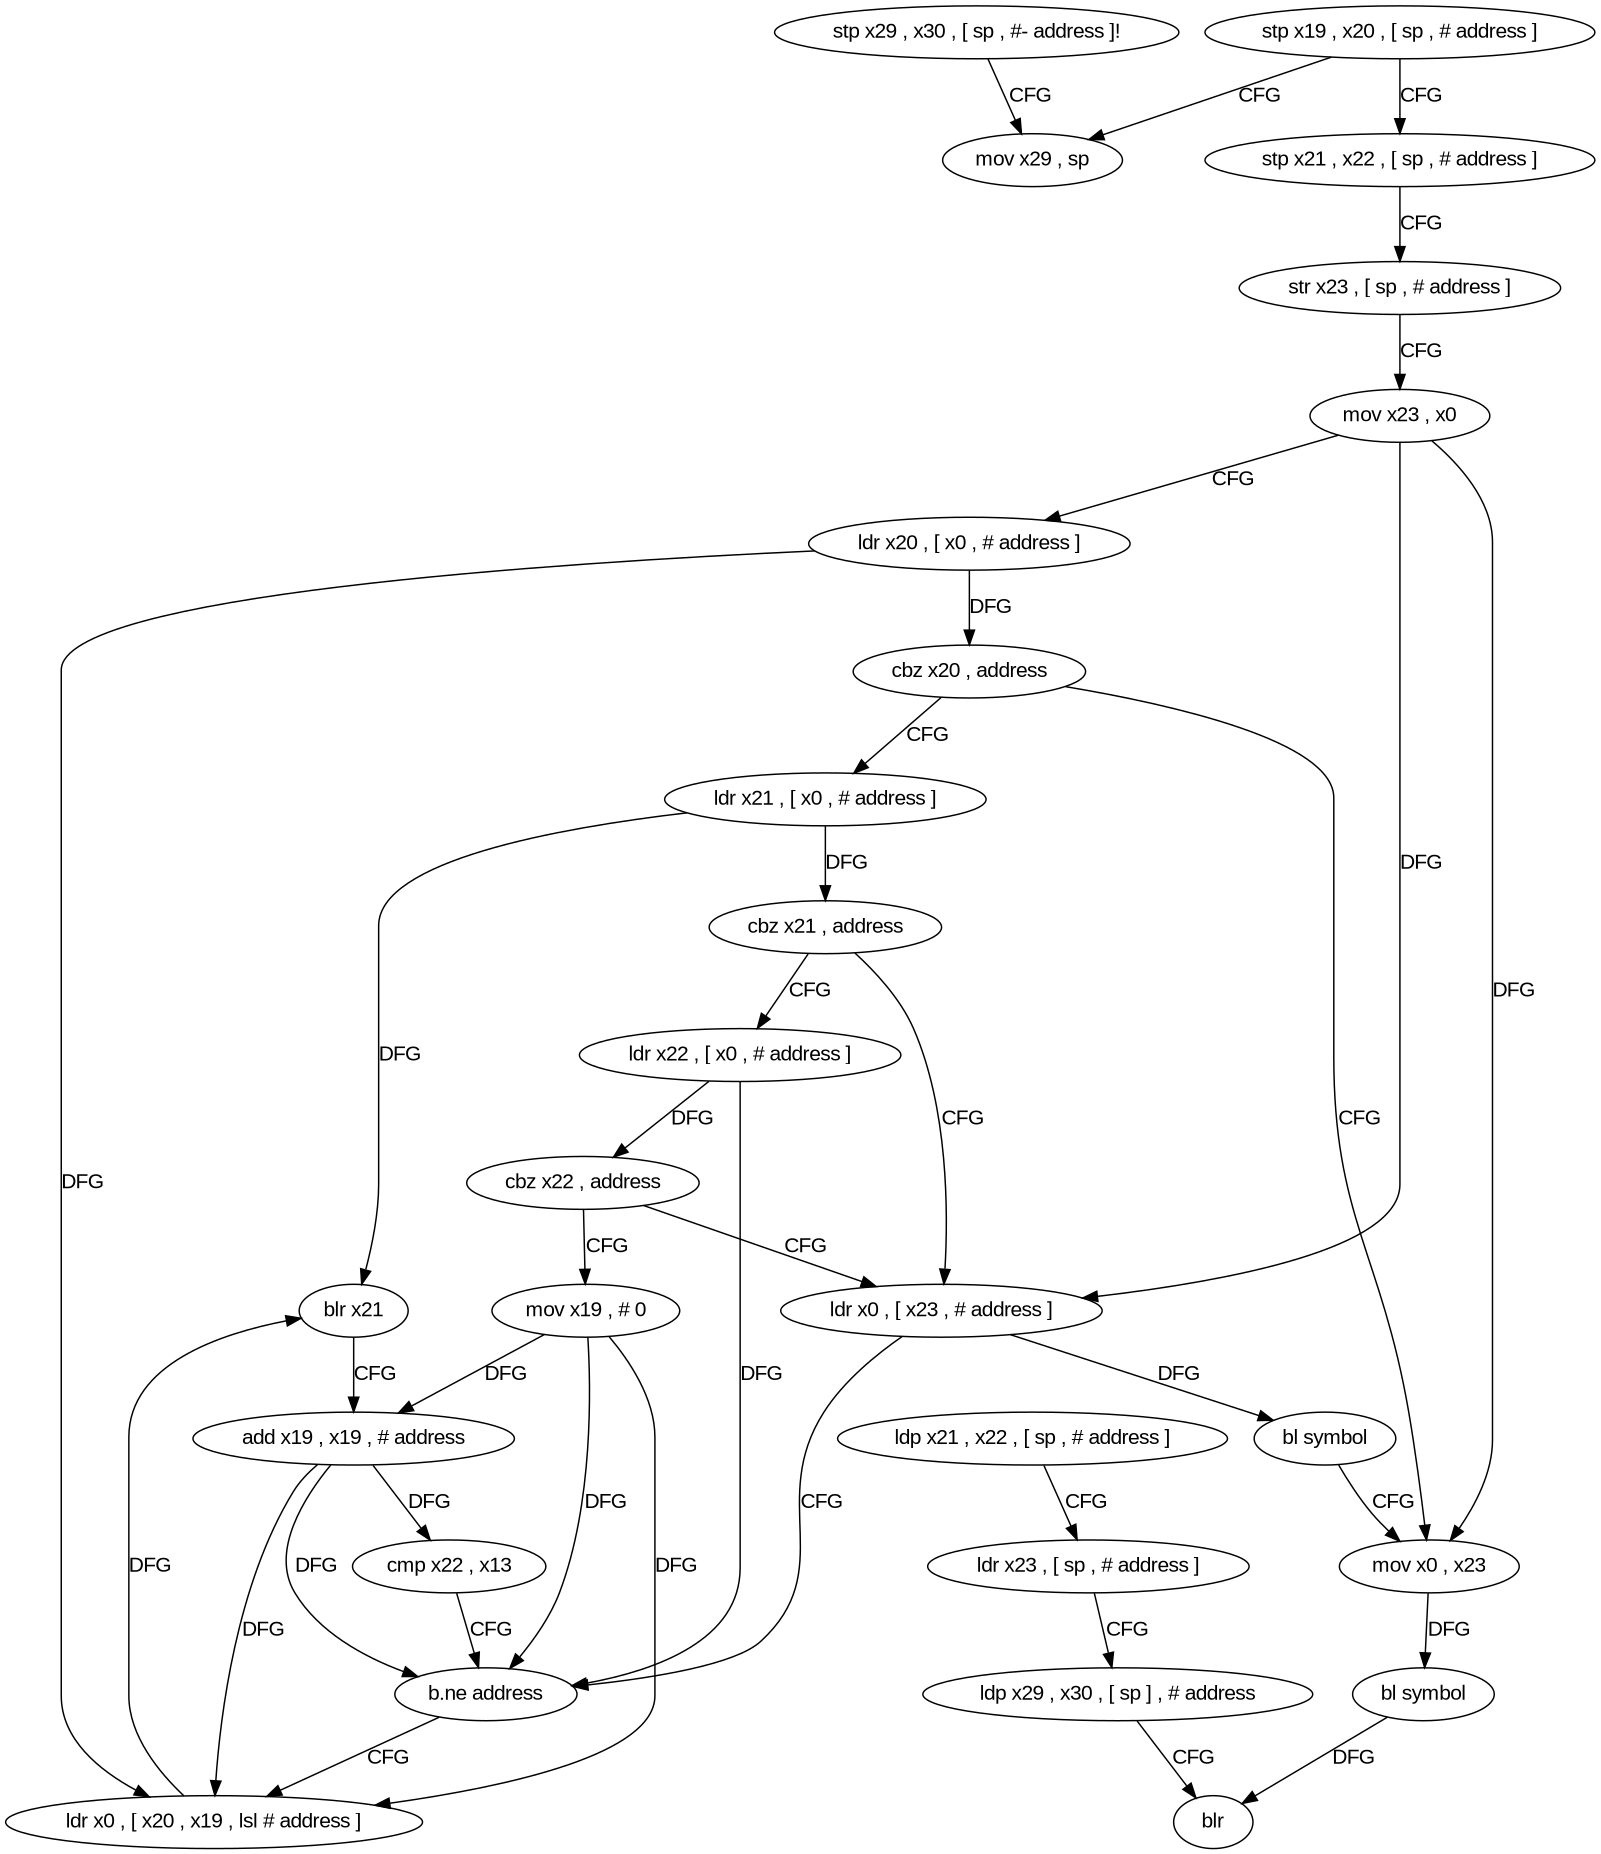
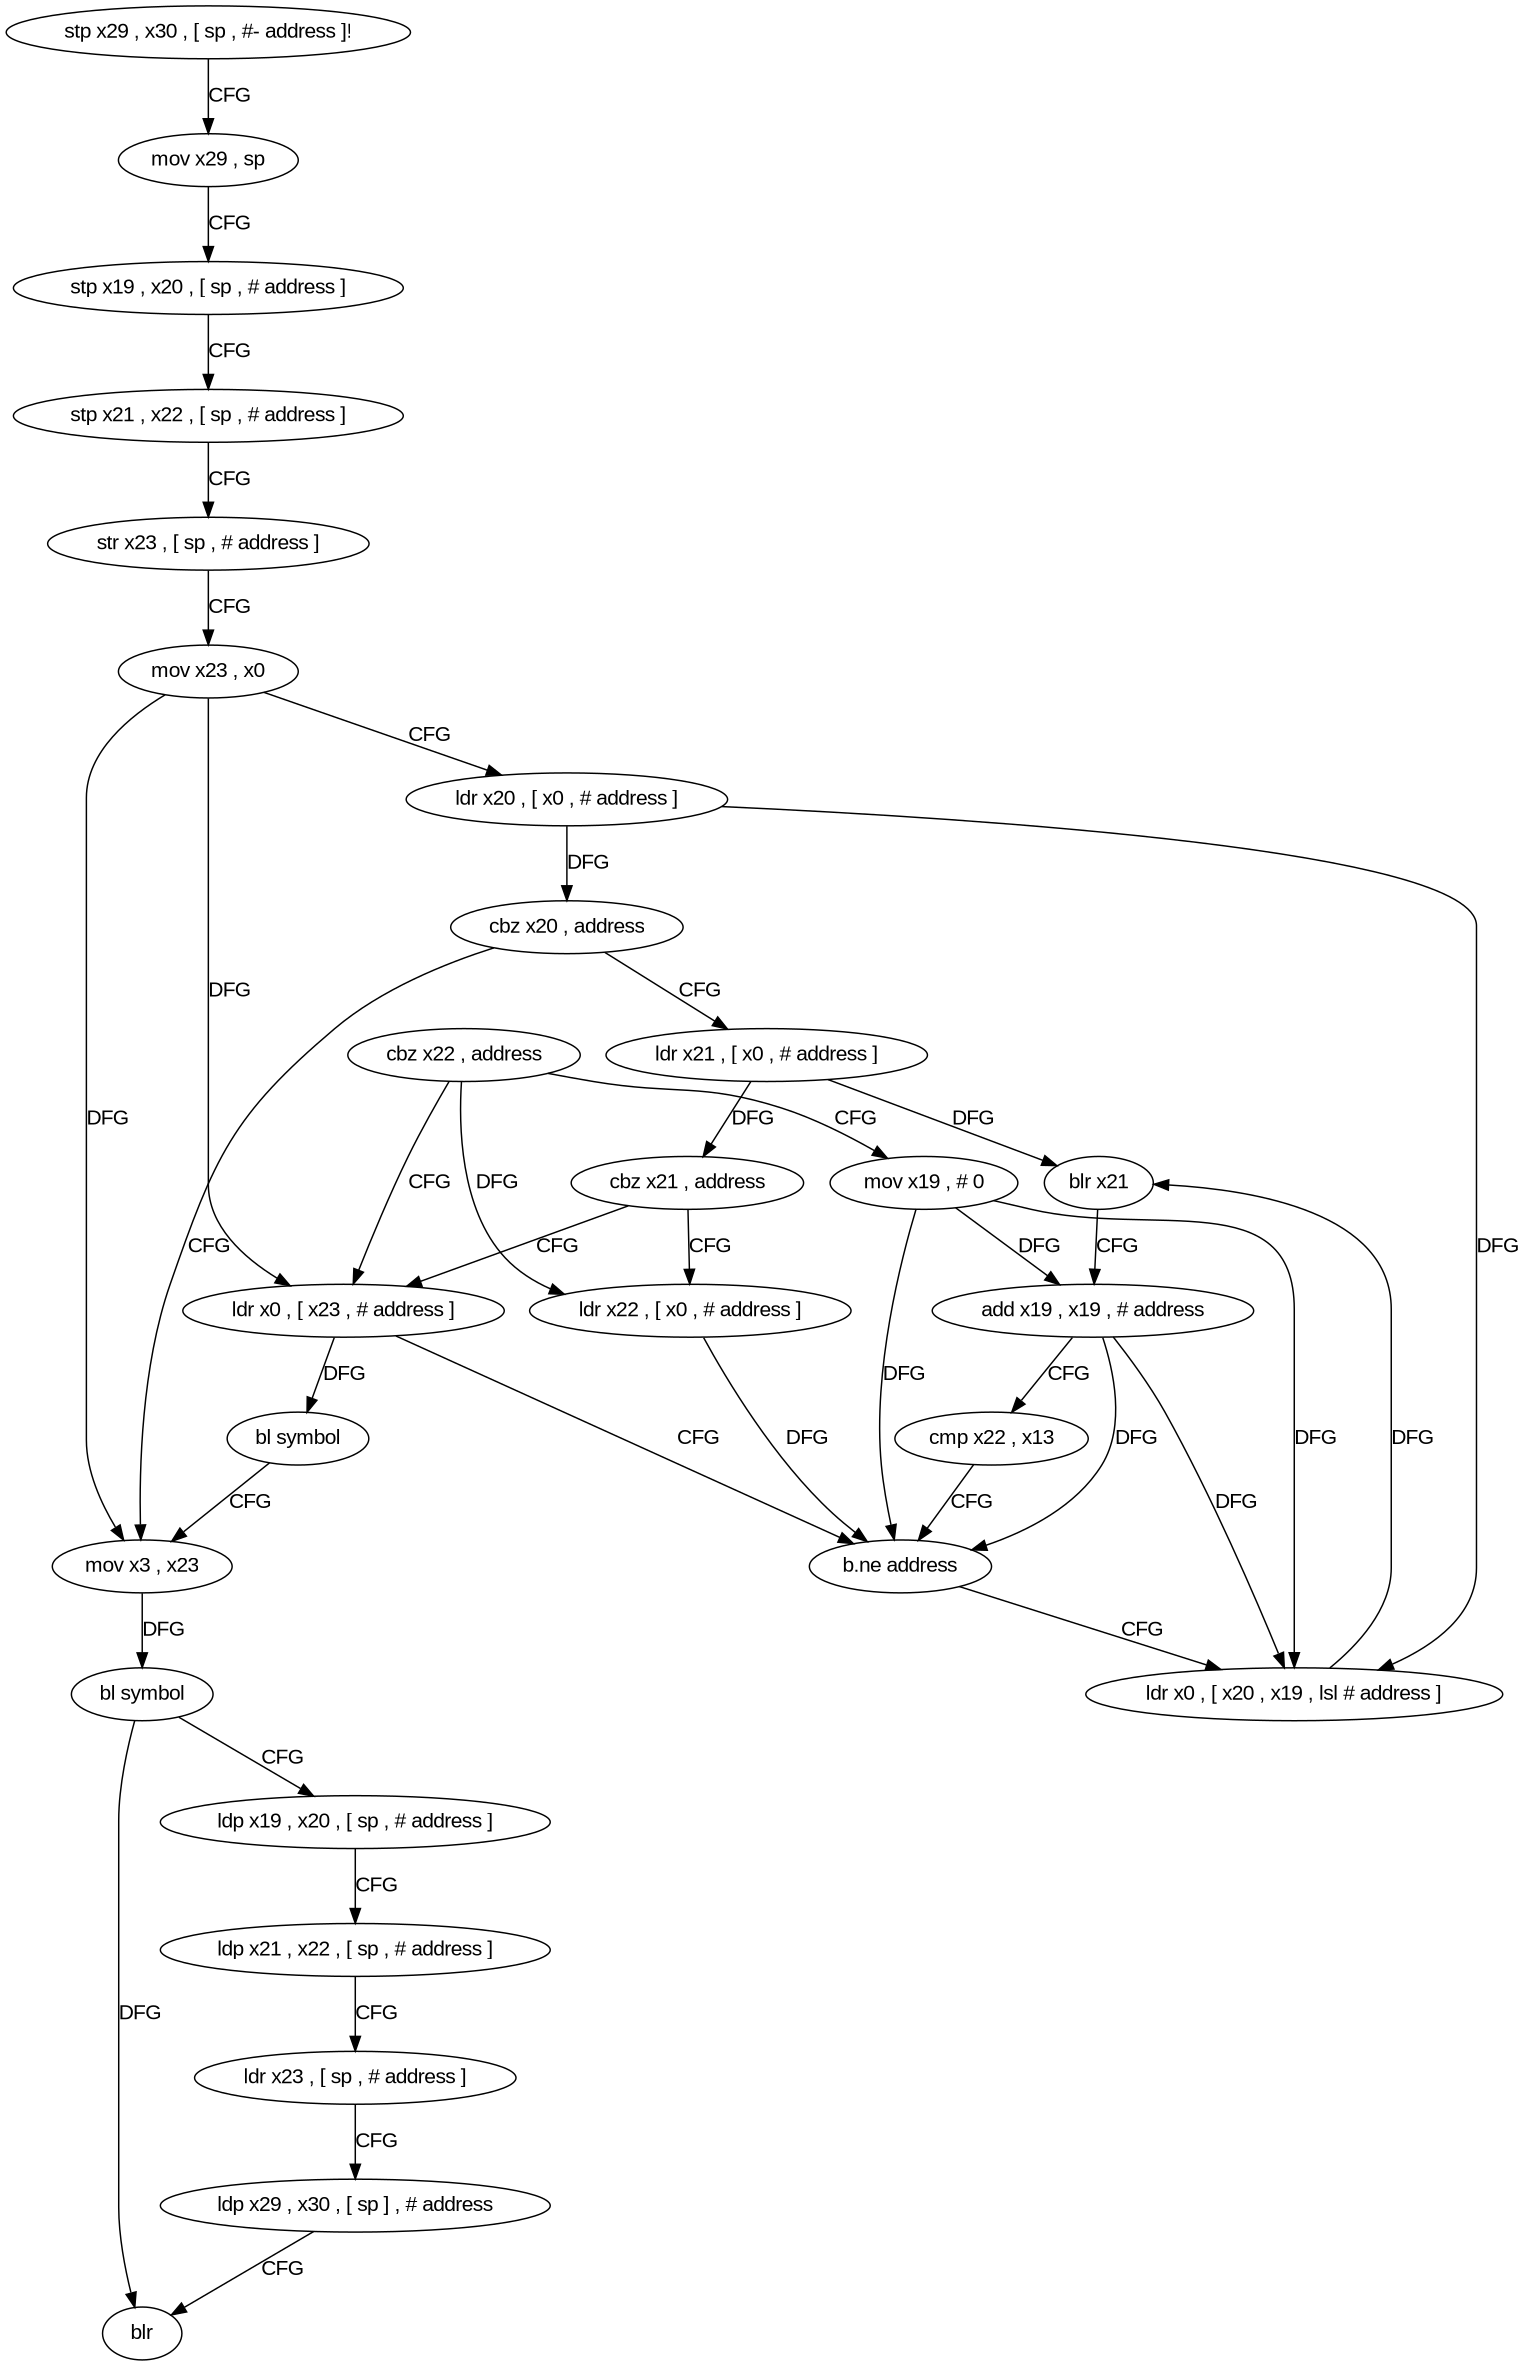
  digraph {
    fontname="Liberation Sans"
    node [fontname="Liberation Sans"]
    edge [fontname="Liberation Sans"]
    n1 [label="stp x29 , x30 , [ sp , #- address ]!"]
    n2 [label="mov x29 , sp"]
    n3 [label="stp x19 , x20 , [ sp , # address ]"]
    n4 [label="stp x21 , x22 , [ sp , # address ]"]
    n5 [label="str x23 , [ sp , # address ]"]
    n6 [label="mov x23 , x0"]
    n7 [label="ldr x20 , [ x0 , # address ]"]
-   n8 [label="mov x0 , x23"]
+   n8 [label="mov x3 , x23"]
    n9 [label="ldr x0 , [ x23 , # address ]"]
    n10 [label="cbz x20 , address"]
    n11 [label="ldr x0 , [ x20 , x19 , lsl # address ]"]
    n12 [label="bl symbol"]
    n13 [label="bl symbol"]
    n14 [label="b.ne address"]
    n15 [label="ldr x21 , [ x0 , # address ]"]
    n16 [label="blr x21"]
    n17 [label="cbz x21 , address"]
+   n18 [label="ldp x19 , x20 , [ sp , # address ]"]
    n19 [label=blr]
    n20 [label="ldr x22 , [ x0 , # address ]"]
    n21 [label="add x19 , x19 , # address"]
    n22 [label="ldp x21 , x22 , [ sp , # address ]"]
    n23 [label="ldr x23 , [ sp , # address ]"]
    n24 [label="ldp x29 , x30 , [ sp ] , # address"]
    n25 [label="cbz x22 , address"]
    n26 [label="mov x19 , # 0"]
    n27 [label="cmp x22 , x13"]
    n1 -> n2 [label=CFG]
-   n3 -> n2 [label=CFG]
+   n2 -> n3 [label=CFG]
    n3 -> n4 [label=CFG]
    n4 -> n5 [label=CFG]
    n5 -> n6 [label=CFG]
    n6 -> n7 [label=CFG]
    n6 -> n8 [label=DFG]
    n6 -> n9 [label=DFG]
    n7 -> n10 [label=DFG]
    n7 -> n11 [label=DFG]
    n8 -> n12 [label=DFG]
    n9 -> n13 [label=DFG]
    n9 -> n14 [label=CFG]
    n10 -> n8 [label=CFG]
    n10 -> n15 [label=CFG]
    n11 -> n16 [label=DFG]
+   n12 -> n18 [label=CFG]
    n12 -> n19 [label=DFG]
    n13 -> n8 [label=CFG]
    n14 -> n11 [label=CFG]
    n15 -> n16 [label=DFG]
    n15 -> n17 [label=DFG]
    n16 -> n21 [label=CFG]
    n17 -> n9 [label=CFG]
    n17 -> n20 [label=CFG]
+   n18 -> n22 [label=CFG]
    n20 -> n14 [label=DFG]
-   n20 -> n25 [label=DFG]
+   n25 -> n20 [label=DFG]
    n21 -> n11 [label=DFG]
    n21 -> n14 [label=DFG]
-   n21 -> n27 [label=DFG]
+   n21 -> n27 [label=CFG]
    n22 -> n23 [label=CFG]
    n23 -> n24 [label=CFG]
    n24 -> n19 [label=CFG]
    n25 -> n9 [label=CFG]
    n25 -> n26 [label=CFG]
    n26 -> n11 [label=DFG]
    n26 -> n14 [label=DFG]
    n26 -> n21 [label=DFG]
    n27 -> n14 [label=CFG]
  }
